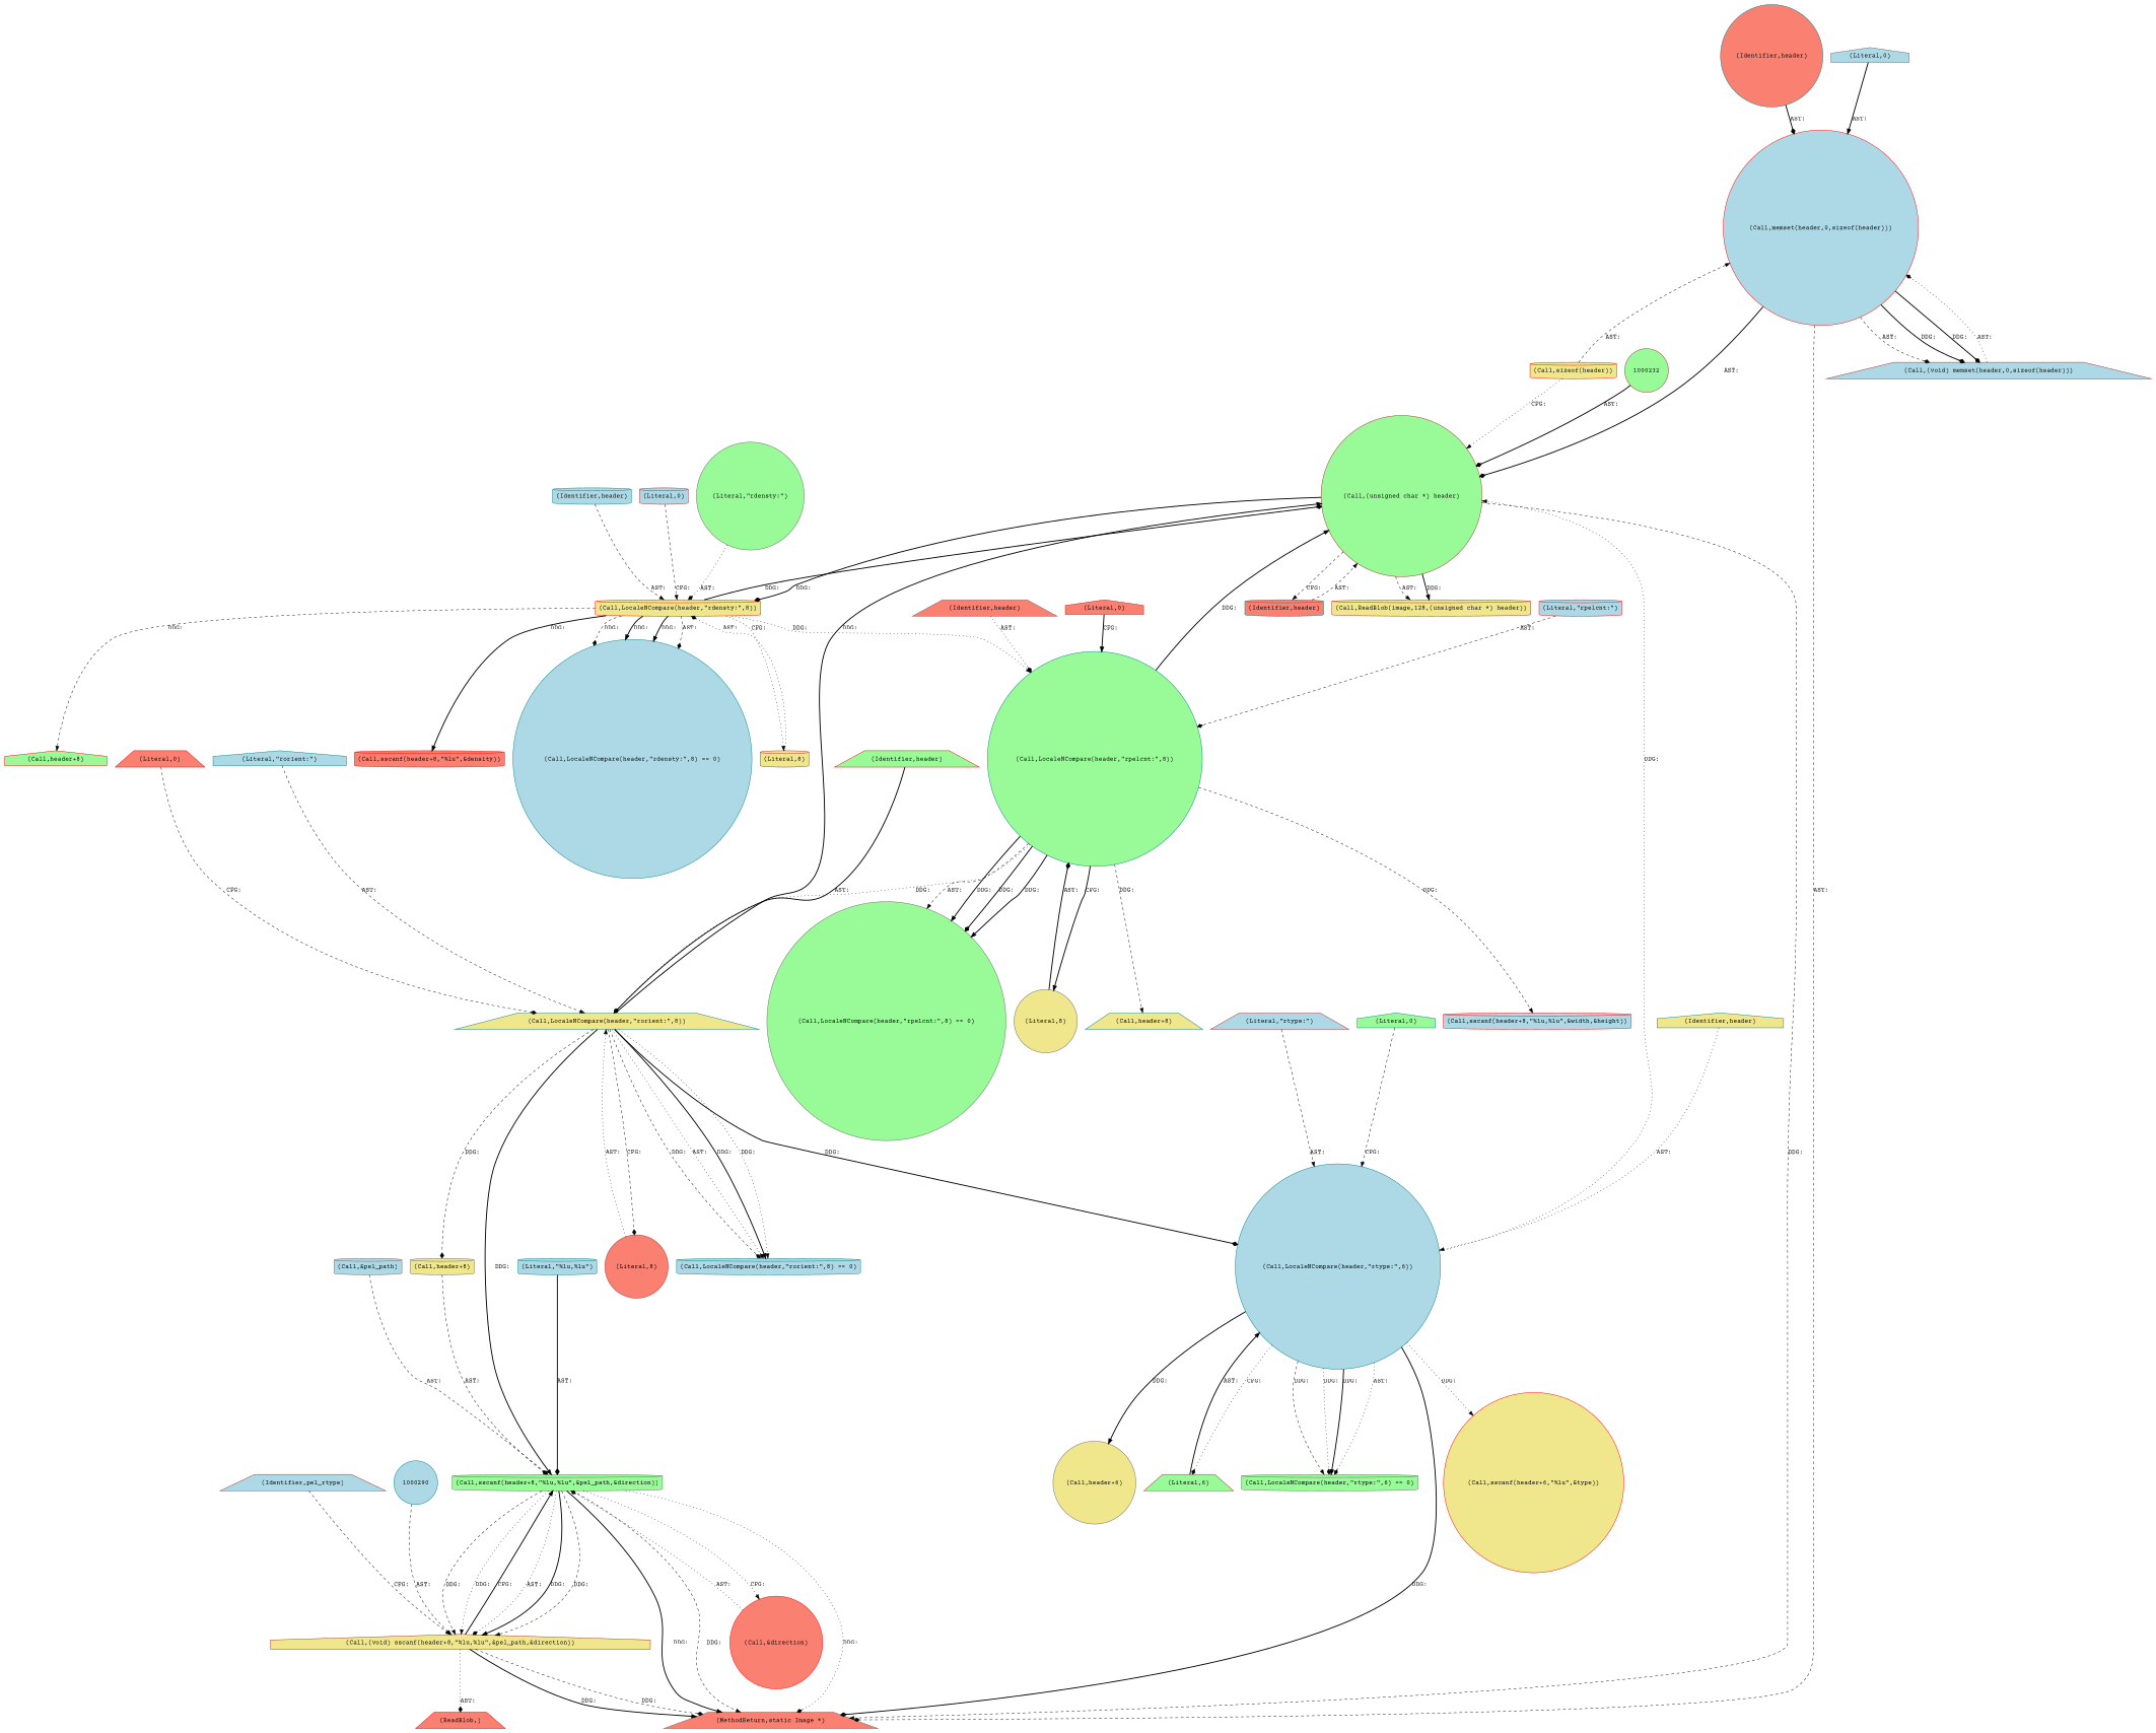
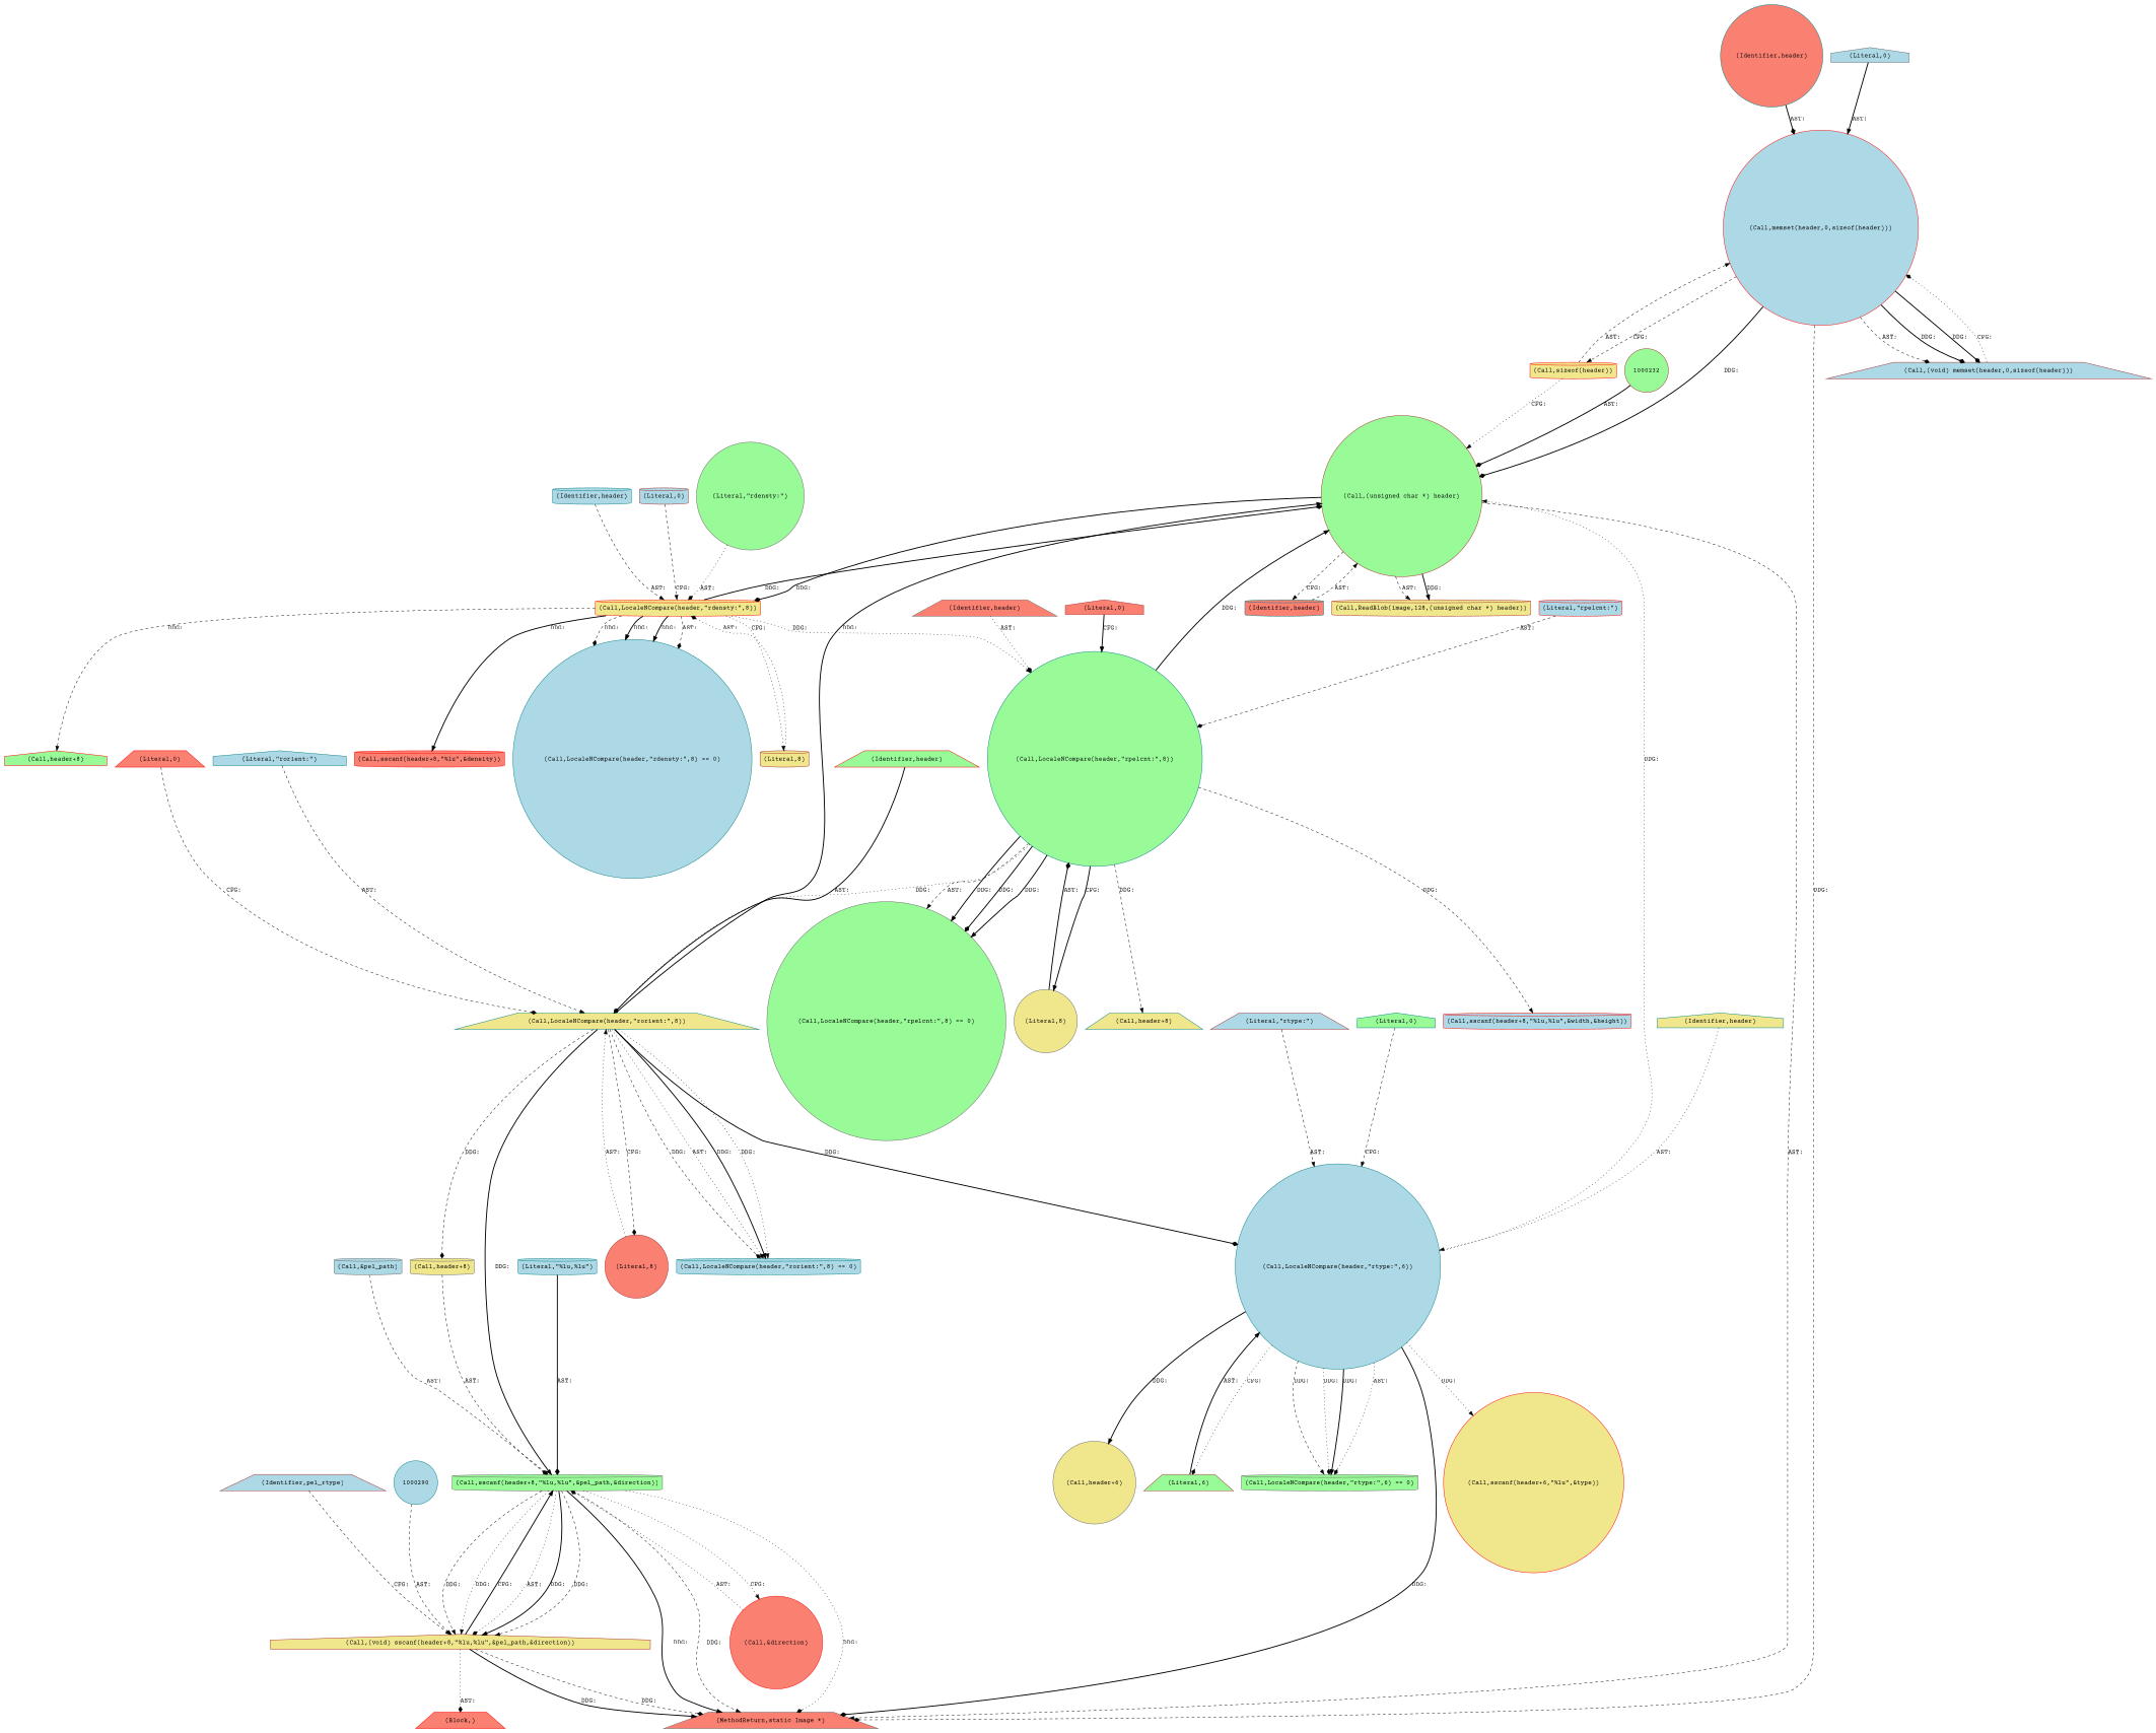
  digraph {
    fontname="Courier Prime"
    node [color=teal fillcolor=lightblue fontname="Courier Prime" shape=cylinder style=filled]
    edge [arrowhead=normal fontname="Courier Prime" style=bold]
    n1 [color=gray40 fillcolor=palegreen label="(Call,sscanf(header+8,\"%lu,%lu\",&pel_path,&direction))"]
    n2 [color=brown fillcolor=khaki label="(Call,(void) sscanf(header+8,\"%lu,%lu\",&pel_path,&direction))" shape=house]
    n3 [color=gray40 fillcolor=salmon label="(MethodReturn,static Image *)" shape=trapezium]
    n4 [color=red fillcolor=salmon label="(Call,&direction)" shape=circle]
-   n5 [color=red fillcolor=salmon label="(ReadBlob,)" shape=trapezium]
+   n5 [color=red fillcolor=salmon label="(Block,)" shape=trapezium]
    n6 [fillcolor=khaki label="(Call,LocaleNCompare(header,\"rorient:\",8))" shape=trapezium]
    n7 [color=brown fillcolor=palegreen label="(Call,(unsigned char *) header)" shape=circle]
    n8 [label="(Call,LocaleNCompare(header,\"rtype:\",6))" shape=circle]
    n9 [color=brown fillcolor=salmon label="(Literal,8)" shape=circle]
    n10 [color=gray40 fillcolor=khaki label="(Call,header+8)"]
    n11 [label="(Call,LocaleNCompare(header,\"rorient:\",8) == 0)"]
    n12 [color=red fillcolor=khaki label="(Call,LocaleNCompare(header,\"rdensty:\",8))"]
    n13 [fillcolor=salmon label="(Identifier,header)"]
    n14 [color=brown fillcolor=khaki label="(Call,ReadBlob(image,128,(unsigned char *) header))"]
    n15 [color=red fillcolor=khaki label="(Call,sscanf(header+6,\"%lu\",&type))" shape=circle]
    n16 [color=gray40 fillcolor=palegreen label="(Call,LocaleNCompare(header,\"rtype:\",6) == 0)"]
    n17 [color=gray40 fillcolor=khaki label="(Call,header+6)" shape=circle]
    n18 [color=brown fillcolor=palegreen label="(Literal,6)" shape=trapezium]
    n19 [fillcolor=palegreen label="(Call,LocaleNCompare(header,\"rpelcnt:\",8))" shape=circle]
    n20 [fillcolor=khaki label="(Call,header+8)" shape=trapezium]
    n21 [color=red label="(Call,sscanf(header+8,\"%lu,%lu\",&width,&height))"]
    n22 [color=gray40 fillcolor=khaki label="(Literal,8)" shape=circle]
    n23 [color=gray40 fillcolor=palegreen label="(Call,LocaleNCompare(header,\"rpelcnt:\",8) == 0)" shape=circle]
    n24 [color=red fillcolor=palegreen label="(Call,header+8)" shape=house]
    n25 [color=red fillcolor=salmon label="(Call,sscanf(header+8,\"%lu\",&density))"]
    n26 [label="(Call,LocaleNCompare(header,\"rdensty:\",8) == 0)" shape=circle]
    n27 [color=brown fillcolor=khaki label="(Literal,8)"]
    n28 [color=red label="(Call,memset(header,0,sizeof(header)))" shape=circle]
    n29 [color=brown label="(Call,(void) memset(header,0,sizeof(header)))" shape=trapezium]
    n30 [color=red fillcolor=khaki label="(Call,sizeof(header))"]
    n31 [label="(Identifier,header)"]
    n32 [label="(Literal,\"%lu,%lu\")"]
    n33 [color=brown label="(Literal,0)"]
    n34 [fillcolor=salmon label="(Identifier,header)" shape=circle]
    n35 [color=brown label="(Identifier,pel_rtype)" shape=trapezium]
    n36 [color=red label="(Literal,\"rpelcnt:\")"]
    n37 [color=gray40 fillcolor=palegreen label="(Literal,\"rdensty:\")" shape=circle]
    n38 [color=gray40 label="(Literal,0)" shape=house]
    n39 [color=gray40 label="(Call,&pel_path)"]
    n40 [color=brown label="(Literal,\"rtype:\")" shape=trapezium]
    n41 [color=gray40 fillcolor=salmon label="(Identifier,header)" shape=trapezium]
    n42 [color=red fillcolor=palegreen label="(Identifier,header)" shape=trapezium]
    n43 [color=red fillcolor=salmon label="(Literal,0)" shape=trapezium]
    n44 [label="(Literal,\"rorient:\")" shape=house]
    n45 [color=brown fillcolor=salmon label="(Literal,0)" shape=house]
    n46 [fillcolor=palegreen label="(Literal,0)" shape=house]
    n47 [fillcolor=khaki label="(Identifier,header)" shape=house]
    1000232 [color=brown fillcolor=palegreen shape=circle]
    1000290 [shape=circle]
    n1 -> n2 [arrowhead=diamond label="AST: " style=dotted]
    n1 -> n2 [label="DDG: "]
    n1 -> n2 [label="DDG: " style=dashed]
    n1 -> n2 [label="DDG: " style=dashed]
    n1 -> n2 [label="DDG: " style=dotted]
    n1 -> n3 [arrowhead=diamond label="DDG: " style=dotted]
    n1 -> n3 [label="DDG: "]
    n1 -> n3 [label="DDG: " style=dashed]
    n1 -> n4 [label="CFG: " style=dotted]
    n2 -> n1 [label="CFG: "]
    n2 -> n3 [label="DDG: "]
    n2 -> n3 [arrowhead=diamond label="DDG: " style=dashed]
    n2 -> n5 [arrowhead=diamond label="AST: " style=dotted]
    n4 -> n1 [arrowhead=diamond label="AST: " style=dotted]
    n6 -> n1 [label="DDG: "]
    n6 -> n7 [label="DDG: "]
    n6 -> n8 [arrowhead=diamond label="DDG: "]
    n6 -> n9 [arrowhead=diamond label="CFG: " style=dashed]
    n6 -> n10 [arrowhead=diamond label="DDG: " style=dashed]
    n6 -> n11 [arrowhead=diamond label="AST: " style=dotted]
    n6 -> n11 [label="DDG: "]
    n6 -> n11 [label="DDG: " style=dotted]
    n6 -> n11 [arrowhead=diamond label="DDG: " style=dashed]
-   n7 -> n3 [label="DDG: " style=dashed]
+   n7 -> n3 [label="AST: " style=dashed]
    n7 -> n12 [arrowhead=diamond label="DDG: "]
    n7 -> n13 [label="CFG: " style=dashed]
    n7 -> n14 [label="AST: " style=dashed]
    n7 -> n14 [label="DDG: "]
    n8 -> n3 [arrowhead=diamond label="DDG: "]
    n8 -> n7 [label="DDG: " style=dotted]
    n8 -> n15 [label="DDG: " style=dotted]
    n8 -> n16 [arrowhead=diamond label="AST: " style=dotted]
    n8 -> n16 [label="DDG: " style=dashed]
    n8 -> n16 [arrowhead=diamond label="DDG: " style=dotted]
    n8 -> n16 [label="DDG: "]
    n8 -> n17 [label="DDG: "]
    n8 -> n18 [arrowhead=diamond label="CFG: " style=dotted]
    n9 -> n6 [label="AST: " style=dotted]
    n10 -> n1 [arrowhead=diamond label="AST: " style=dashed]
    n12 -> n7 [arrowhead=diamond label="DDG: "]
    n12 -> n19 [label="DDG: " style=dotted]
    n12 -> n24 [label="DDG: " style=dashed]
    n12 -> n25 [label="DDG: "]
    n12 -> n26 [arrowhead=diamond label="AST: " style=dashed]
    n12 -> n26 [arrowhead=diamond label="DDG: " style=dashed]
    n12 -> n26 [label="DDG: "]
    n12 -> n26 [label="DDG: "]
    n12 -> n27 [label="CFG: " style=dotted]
    n13 -> n7 [label="AST: " style=dashed]
    n18 -> n8 [label="AST: "]
    n19 -> n6 [label="DDG: " style=dotted]
    n19 -> n7 [label="DDG: "]
    n19 -> n20 [label="DDG: " style=dashed]
    n19 -> n21 [label="DDG: " style=dashed]
    n19 -> n22 [label="CFG: "]
    n19 -> n23 [label="AST: " style=dashed]
    n19 -> n23 [label="DDG: "]
    n19 -> n23 [arrowhead=diamond label="DDG: "]
    n19 -> n23 [label="DDG: "]
    n22 -> n19 [arrowhead=diamond label="AST: "]
    n27 -> n12 [arrowhead=diamond label="AST: " style=dotted]
-   n28 -> n3 [arrowhead=diamond label="AST: " style=dashed]
-   n28 -> n7 [arrowhead=diamond label="AST: "]
+   n28 -> n3 [arrowhead=diamond label="DDG: " style=dashed]
+   n28 -> n7 [arrowhead=diamond label="DDG: "]
    n28 -> n29 [arrowhead=diamond label="AST: " style=dashed]
    n28 -> n29 [arrowhead=diamond label="DDG: "]
    n28 -> n29 [arrowhead=diamond label="DDG: "]
-   n29 -> n28 [arrowhead=diamond label="AST: " style=dotted]
+   n28 -> n30 [label="CFG: " style=dashed]
+   n29 -> n28 [arrowhead=diamond label="CFG: " style=dotted]
    n30 -> n7 [label="CFG: " style=dotted]
    n30 -> n28 [label="AST: " style=dashed]
    n31 -> n12 [label="AST: " style=dashed]
    n32 -> n1 [arrowhead=diamond label="AST: "]
    n33 -> n12 [label="CFG: " style=dashed]
    n34 -> n28 [arrowhead=diamond label="AST: "]
    n35 -> n2 [label="CFG: " style=dashed]
    n36 -> n19 [arrowhead=diamond label="AST: " style=dashed]
    n37 -> n12 [arrowhead=diamond label="AST: " style=dotted]
    n38 -> n28 [label="AST: "]
    n39 -> n1 [arrowhead=diamond label="AST: " style=dashed]
    n40 -> n8 [label="AST: " style=dashed]
    n41 -> n19 [arrowhead=diamond label="AST: " style=dotted]
    n42 -> n6 [arrowhead=diamond label="AST: "]
    n43 -> n6 [arrowhead=diamond label="CFG: " style=dashed]
    n44 -> n6 [label="AST: " style=dashed]
    n45 -> n19 [label="CFG: "]
    n46 -> n8 [label="CFG: " style=dashed]
    n47 -> n8 [label="AST: " style=dotted]
    1000232 -> n7 [arrowhead=diamond label="AST: "]
    1000290 -> n2 [label="AST: " style=dashed]
  }
